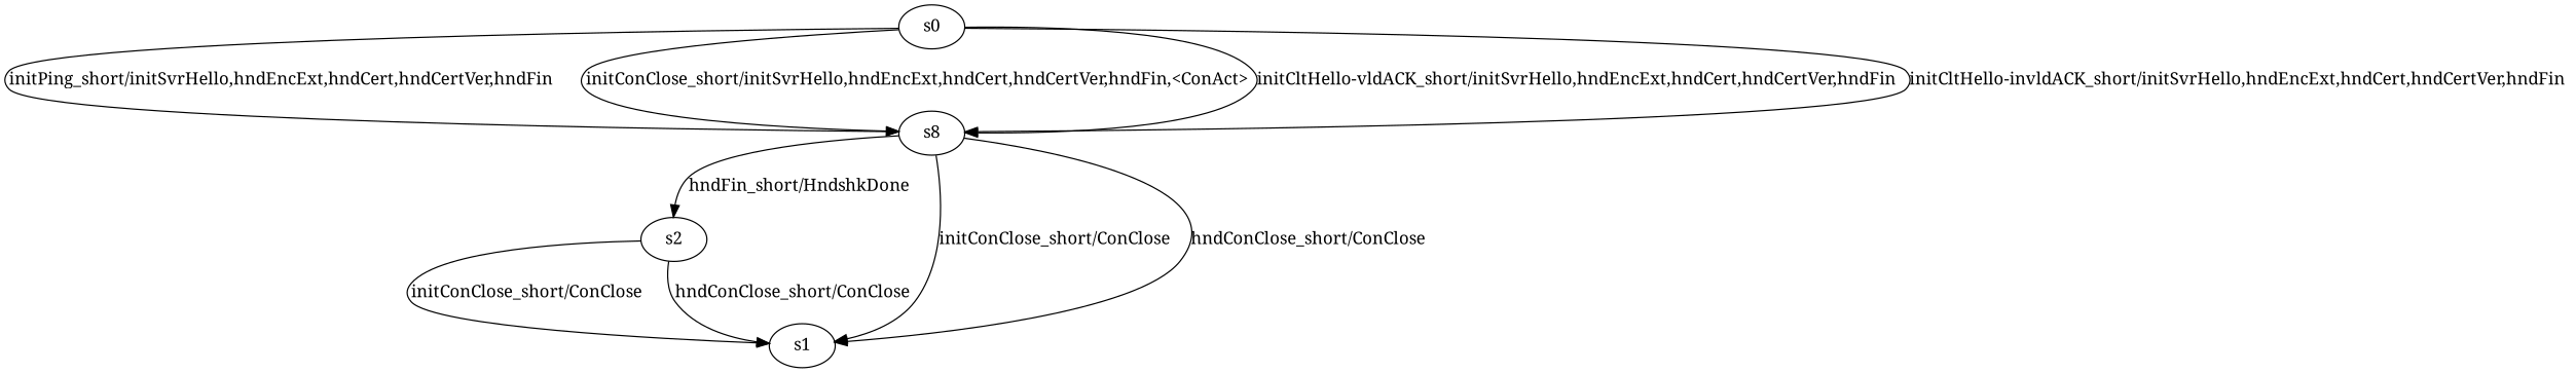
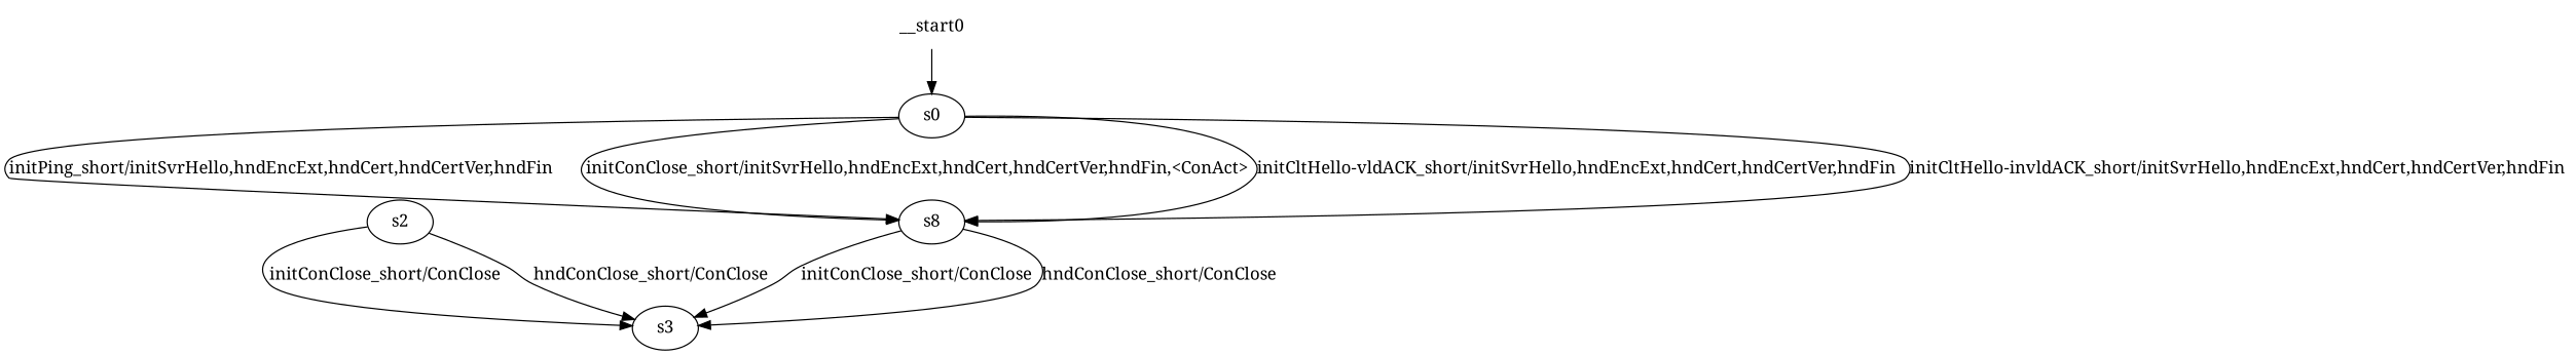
  digraph {
    fontname="Noto Serif"
    node [fontname="Noto Serif"]
    edge [fontname="Noto Serif"]
    n1 [label=s0]
    n2 [label=s8]
    n3 [label=s2]
-   n4 [label=s1]
+   n4 [label=s3]
+   __start0 [shape=none]
    n1 -> n2 [label="initPing_short/initSvrHello,hndEncExt,hndCert,hndCertVer,hndFin "]
    n1 -> n2 [label="initConClose_short/initSvrHello,hndEncExt,hndCert,hndCertVer,hndFin,<ConAct> "]
    n1 -> n2 [label="initCltHello-vldACK_short/initSvrHello,hndEncExt,hndCert,hndCertVer,hndFin "]
    n1 -> n2 [label="initCltHello-invldACK_short/initSvrHello,hndEncExt,hndCert,hndCertVer,hndFin "]
-   n2 -> n3 [label="hndFin_short/HndshkDone "]
    n2 -> n4 [label="initConClose_short/ConClose "]
    n2 -> n4 [label="hndConClose_short/ConClose "]
    n3 -> n4 [label="initConClose_short/ConClose "]
    n3 -> n4 [label="hndConClose_short/ConClose "]
+   __start0 -> n1
  }
